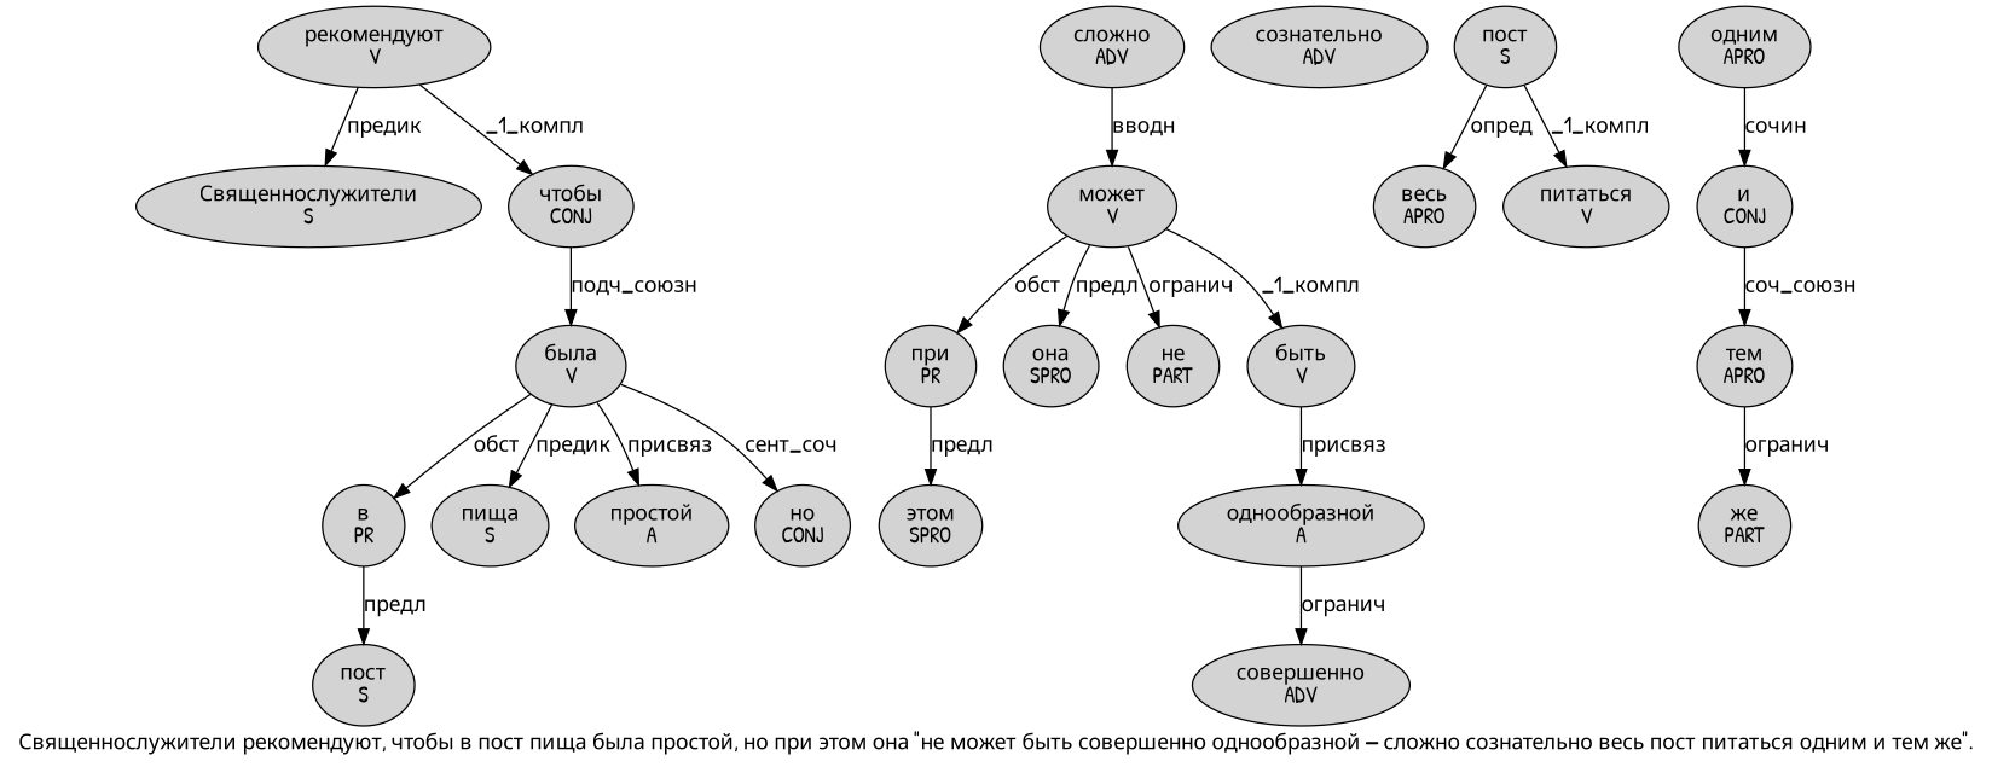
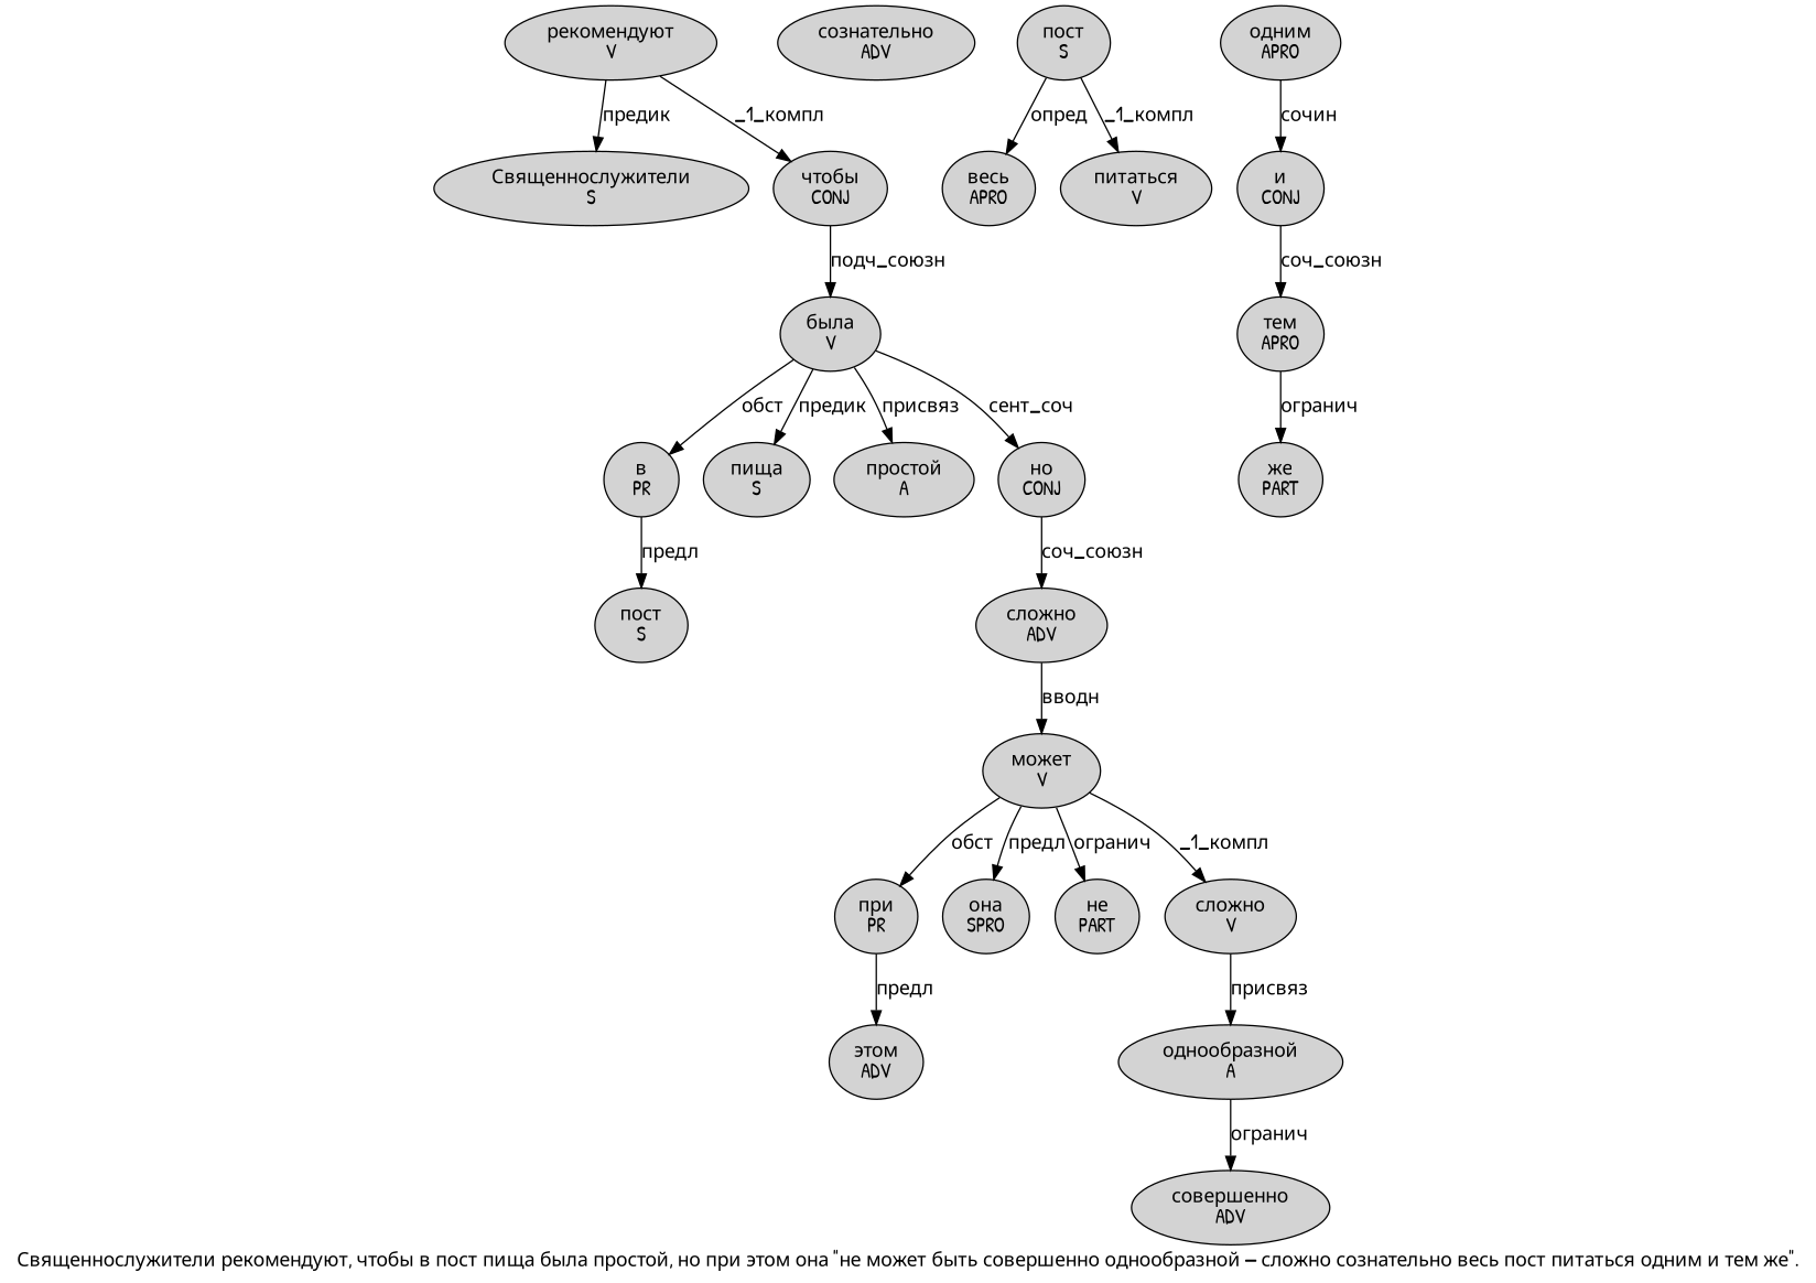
  digraph {
    fontname="Patrick Hand"
    label="Священнослужители рекомендуют, чтобы в пост пища была простой, но при этом она \"не может быть совершенно однообразной — сложно сознательно весь пост питаться одним и тем же\"."
    node [fillcolor=lightgray fontname="Patrick Hand" penwidth=1 shape=ellipse style=filled]
    edge [fontname="Patrick Hand"]
    n1 [label="Священнослужители\nS"]
    n2 [label="рекомендуют\nV"]
    n3 [label="чтобы\nCONJ"]
    n4 [label="была\nV"]
    n5 [label="в\nPR"]
    n6 [label="пища\nS"]
    n7 [label="простой\nA"]
    n8 [label="но\nCONJ"]
    n9 [label="пост\nS"]
    n10 [label="сложно\nADV"]
    n11 [label="может\nV"]
    n12 [label="при\nPR"]
-   n13 [label="этом\nSPRO"]
+   n13 [label="этом\nADV"]
    n14 [label="она\nSPRO"]
    n15 [label="не\nPART"]
-   n16 [label="быть\nV"]
+   n16 [label="сложно\nV"]
    n17 [label="однообразной\nA"]
    n18 [label="совершенно\nADV"]
    n19 [label="сознательно\nADV"]
    n20 [label="весь\nAPRO"]
    n21 [label="пост\nS"]
    n22 [label="питаться\nV"]
    n23 [label="одним\nAPRO"]
    n24 [label="и\nCONJ"]
    n25 [label="тем\nAPRO"]
    n26 [label="же\nPART"]
    n2 -> n1 [label="предик"]
    n2 -> n3 [label="_1_компл"]
    n3 -> n4 [label="подч_союзн"]
    n4 -> n5 [label="обст"]
    n4 -> n6 [label="предик"]
    n4 -> n7 [label="присвяз"]
    n4 -> n8 [label="сент_соч"]
    n5 -> n9 [label="предл"]
+   n8 -> n10 [label="соч_союзн"]
    n10 -> n11 [label="вводн"]
    n11 -> n12 [label="обст"]
    n11 -> n14 [label="предл"]
    n11 -> n15 [label="огранич"]
    n11 -> n16 [label="_1_компл"]
    n12 -> n13 [label="предл"]
    n16 -> n17 [label="присвяз"]
    n17 -> n18 [label="огранич"]
    n21 -> n20 [label="опред"]
    n21 -> n22 [label="_1_компл"]
    n23 -> n24 [label="сочин"]
    n24 -> n25 [label="соч_союзн"]
    n25 -> n26 [label="огранич"]
  }
